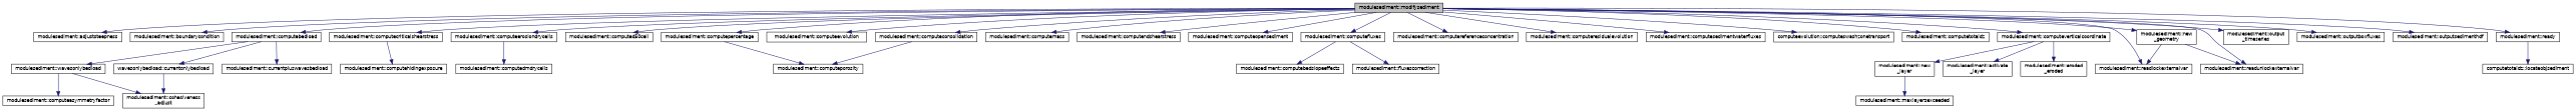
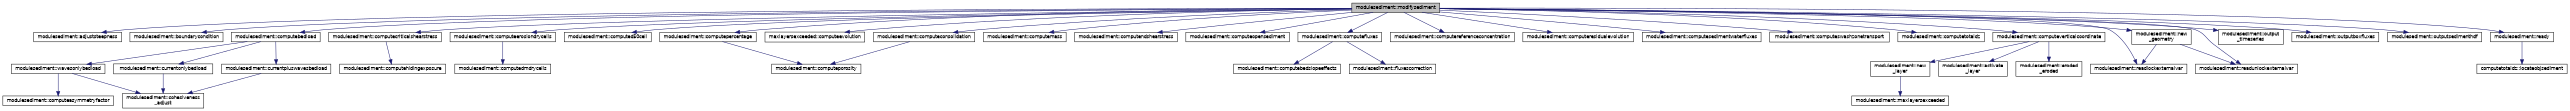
  digraph {
    rankdir=TB
    node [color=black fillcolor=white fontname=Helvetica fontsize=10 shape=record style=filled]
    edge [color=midnightblue fontname=Helvetica fontsize=10 labelfontname=Helvetica labelfontsize=10 style=solid]
    n1 [fillcolor=grey75 fontcolor=black height=0.2 label="modulesediment::modifysediment" width=0.4]
    n2 [height=0.2 label="modulesediment::adjuststeepness" width=0.4]
    n3 [height=0.2 label="modulesediment::boundarycondition" width=0.4]
    n4 [height=0.2 label="modulesediment::computebedload" width=0.4]
    n5 [height=0.2 label="modulesediment::computeconsolidation" width=0.4]
    n6 [height=0.2 label="modulesediment::computecriticalshearstress" width=0.4]
    n7 [height=0.2 label="modulesediment::computed50cell" width=0.4]
    n8 [height=0.2 label="modulesediment::computeerosiondrycells" width=0.4]
-   n9 [height=0.2 label="modulesediment::computeevolution" width=0.4]
+   n9 [height=0.2 label="maxlayersexceeded::computeevolution" width=0.4]
    n10 [height=0.2 label="modulesediment::computefluxes" width=0.4]
    n11 [height=0.2 label="modulesediment::computemass" width=0.4]
    n12 [height=0.2 label="modulesediment::computendshearstress" width=0.4]
    n13 [height=0.2 label="modulesediment::computeopensediment" width=0.4]
    n14 [height=0.2 label="modulesediment::computepercentage" width=0.4]
    n15 [height=0.2 label="modulesediment::computereferenceconcentration" width=0.4]
    n16 [height=0.2 label="modulesediment::computeresidualevolution" width=0.4]
    n17 [height=0.2 label="modulesediment::computesedimentwaterfluxes" width=0.4]
-   n18 [height=0.2 label="computeevolution::computeswashzonetransport" width=0.4]
+   n18 [height=0.2 label="modulesediment::computeswashzonetransport" width=0.4]
    n19 [height=0.2 label="modulesediment::computetotaldz" width=0.4]
    n20 [height=0.2 label="modulesediment::computeverticalcoordinate" width=0.4]
    n21 [height=0.2 label="modulesediment::new\l_geometry" width=0.4]
    n22 [height=0.2 label="modulesediment::readlockexternalvar" width=0.4]
    n23 [height=0.2 label="modulesediment::readunlockexternalvar" width=0.4]
    n24 [height=0.2 label="modulesediment::output\l_timeseries" width=0.4]
    n25 [height=0.2 label="modulesediment::outputboxfluxes" width=0.4]
    n26 [height=0.2 label="modulesediment::outputsedimenthdf" width=0.4]
    n27 [height=0.2 label="modulesediment::ready" width=0.4]
-   n28 [height=0.2 label="wavesonlybedload::currentonlybedload" width=0.4]
+   n28 [height=0.2 label="modulesediment::currentonlybedload" width=0.4]
    n29 [height=0.2 label="modulesediment::currentpluswavesbedload" width=0.4]
    n30 [height=0.2 label="modulesediment::wavesonlybedload" width=0.4]
    n31 [height=0.2 label="modulesediment::computeporosity" width=0.4]
    n32 [height=0.2 label="modulesediment::computehidingexposure" width=0.4]
    n33 [height=0.2 label="modulesediment::computedmdrycells" width=0.4]
    n34 [height=0.2 label="modulesediment::computebedslopeeffects" width=0.4]
    n35 [height=0.2 label="modulesediment::fluxescorrection" width=0.4]
    n36 [height=0.2 label="modulesediment::activate\l_layer" width=0.4]
    n37 [height=0.2 label="modulesediment::eroded\l_eroded" width=0.4]
    n38 [height=0.2 label="modulesediment::new\l_layer" width=0.4]
    n39 [height=0.2 label="computetotaldz::locateobjsediment" width=0.4]
    n40 [height=0.2 label="modulesediment::cohesiveness\l_adjust" width=0.4]
    n41 [height=0.2 label="modulesediment::computeasymmetryfactor" width=0.4]
    n42 [height=0.2 label="modulesediment::maxlayersexceeded" width=0.4]
    n1 -> n2
    n1 -> n3
    n1 -> n4
    n1 -> n5
    n1 -> n6
    n1 -> n7
    n1 -> n8
    n1 -> n9
    n1 -> n10
    n1 -> n11
    n1 -> n12
    n1 -> n13
    n1 -> n14
    n1 -> n15
    n1 -> n16
    n1 -> n17
    n1 -> n18
    n1 -> n19
    n1 -> n20
    n1 -> n21
    n1 -> n22
    n1 -> n23
    n1 -> n24
    n1 -> n25
    n1 -> n26
    n1 -> n27
    n4 -> n28
    n4 -> n29
    n4 -> n30
    n5 -> n31
    n6 -> n32
    n8 -> n33
    n10 -> n34
    n10 -> n35
    n14 -> n31
    n20 -> n36
    n20 -> n37
    n20 -> n38
    n21 -> n22
    n21 -> n23
    n27 -> n39
    n28 -> n40
+   n29 -> n40
    n30 -> n40
    n30 -> n41
    n38 -> n42
  }
